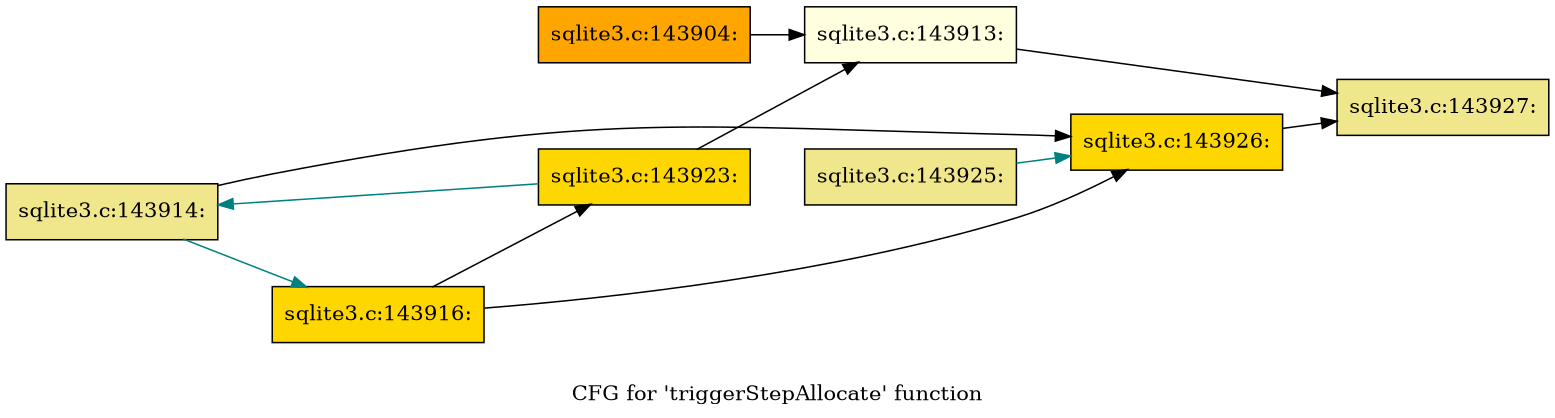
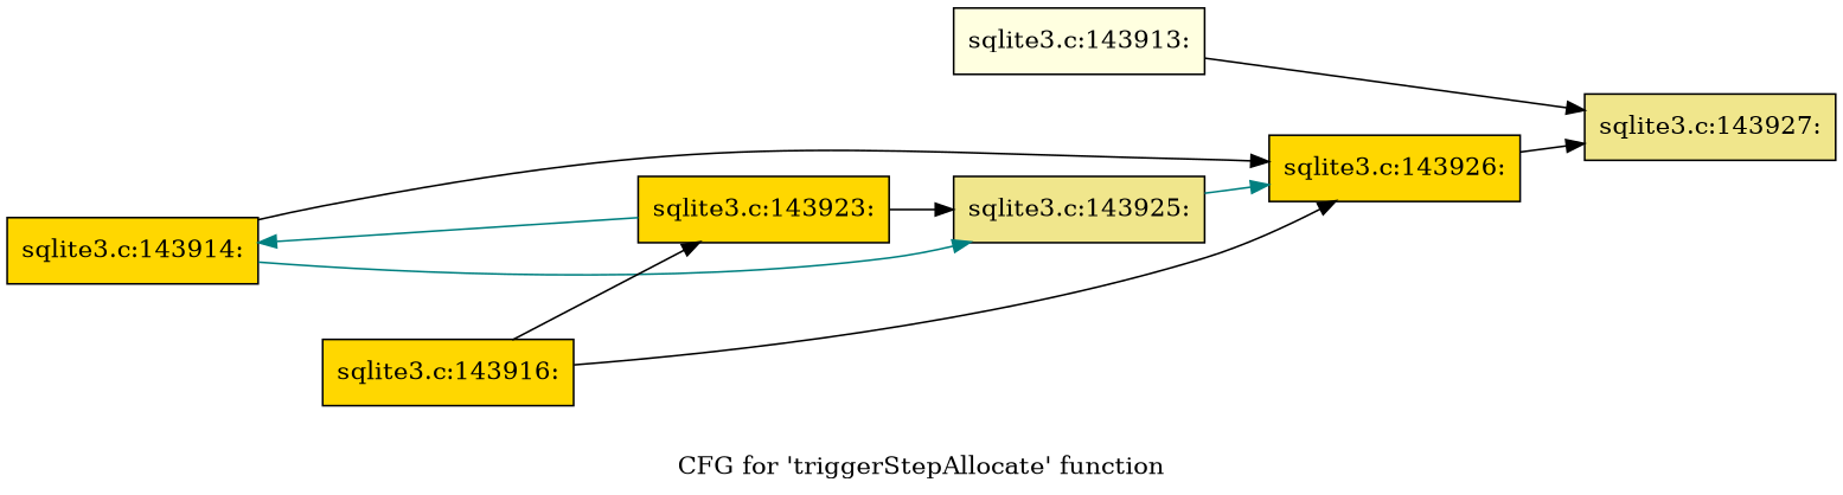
  digraph {
    label="CFG for 'triggerStepAllocate' function"
    rankdir=LR
    node [fillcolor=gold shape=record style=filled]
    edge [color=black]
-   n1 [fillcolor=orange label="{sqlite3.c:143904:}"]
    n2 [fillcolor=lightyellow label="{sqlite3.c:143913:}"]
    n3 [fillcolor=khaki label="{sqlite3.c:143927:}"]
-   n4 [fillcolor=khaki label="{sqlite3.c:143914:}"]
+   n4 [label="{sqlite3.c:143914:}"]
    n5 [label="{sqlite3.c:143916:}"]
    n6 [label="{sqlite3.c:143926:}"]
    n7 [label="{sqlite3.c:143923:}"]
    n8 [fillcolor=khaki label="{sqlite3.c:143925:}"]
-   n1 -> n2
    n2 -> n3
-   n4 -> n5 [color=teal]
+   n4 -> n8 [color=teal]
    n4 -> n6
    n5 -> n6
    n5 -> n7
    n6 -> n3
    n7 -> n4 [color=teal]
-   n7 -> n2
+   n7 -> n8
    n8 -> n6 [color=teal]
  }
